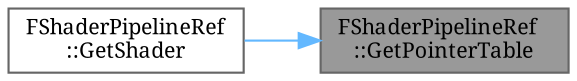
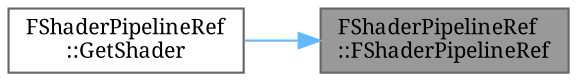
  digraph {
    rankdir=RL
    fontname="Noto Serif"
    node [fontname="Noto Serif" fontsize=10 shape=box style=filled]
-   n1 [color=gray40 fillcolor=grey60 fontcolor=black height=0.2 label="FShaderPipelineRef\l::GetPointerTable" width=0.4]
+   n1 [color=gray40 fillcolor=grey60 fontcolor=black height=0.2 label="FShaderPipelineRef\l::FShaderPipelineRef" width=0.4]
    n2 [color=grey40 fillcolor=white height=0.2 label="FShaderPipelineRef\l::GetShader" width=0.4]
    n1 -> n2 [color=steelblue1 dir=back fontname="Noto Serif" fontsize=10 labelfontname=Helvetica labelfontsize=10 style=solid]
  }
